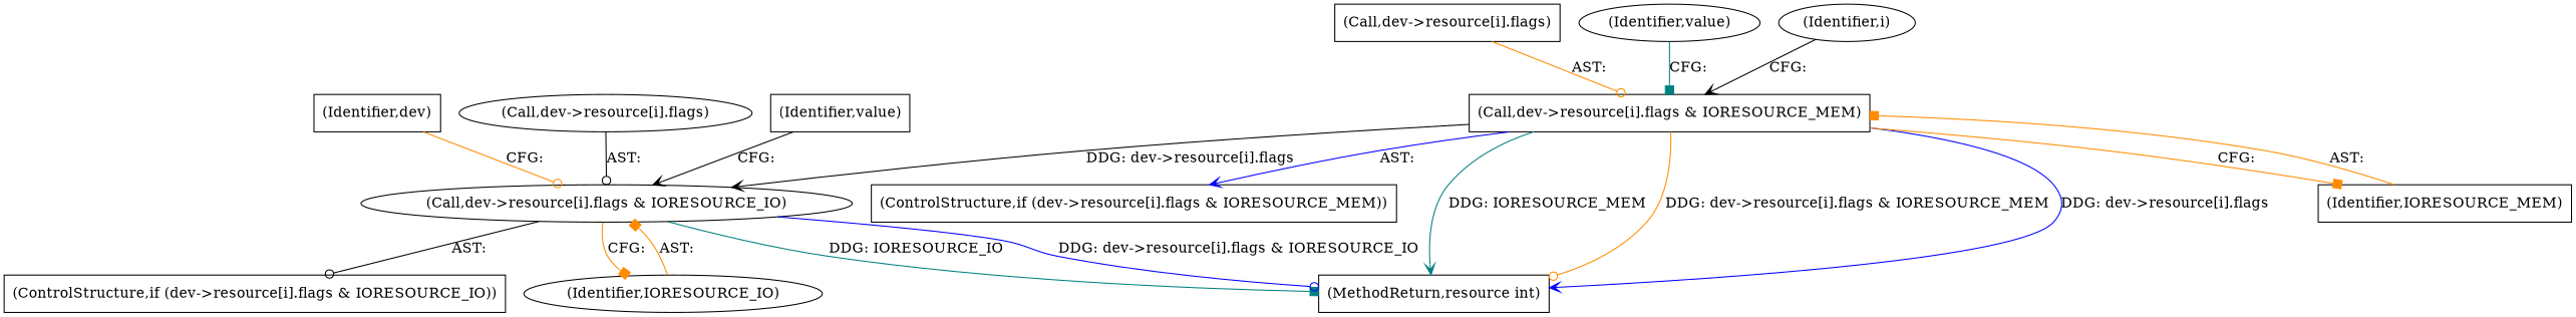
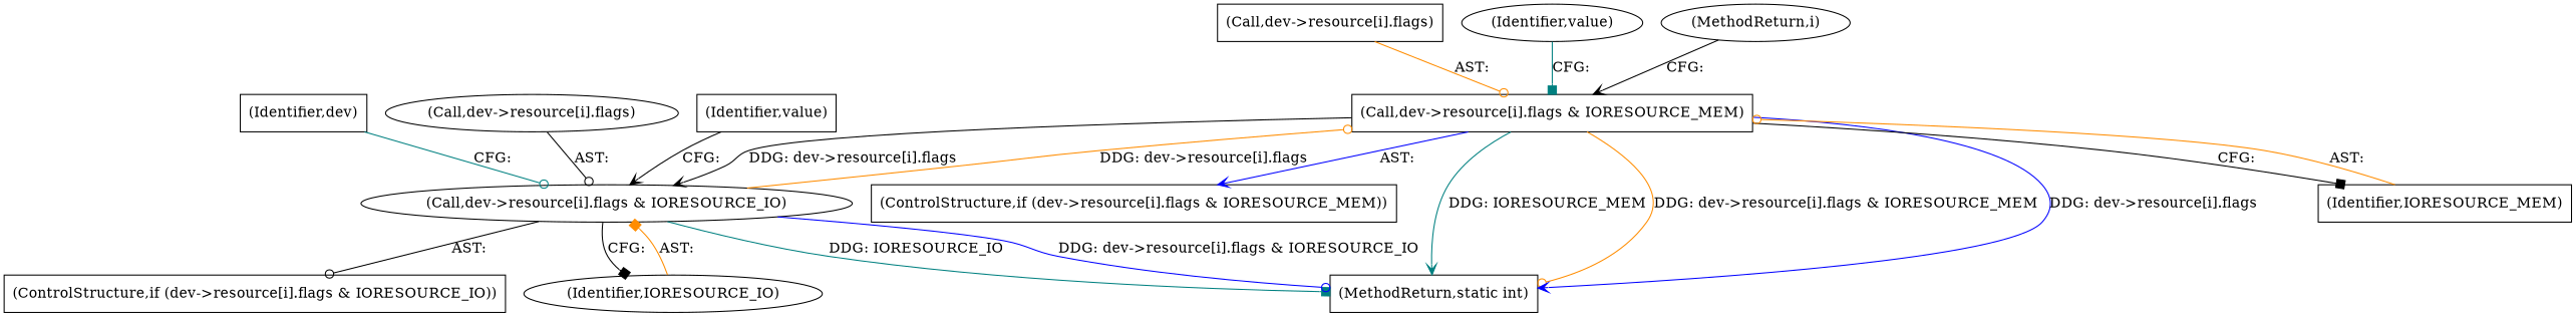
  digraph {
    node [shape=box]
    edge [arrowhead=odot color=black]
    n1 [label="(Call,dev->resource[i].flags & IORESOURCE_MEM)"]
    n2 [label="(Call,dev->resource[i].flags & IORESOURCE_IO)" shape=ellipse]
    n3 [label="(ControlStructure,if (dev->resource[i].flags & IORESOURCE_MEM))"]
-   n4 [label="(MethodReturn,resource int)"]
+   n4 [label="(MethodReturn,static int)"]
    n5 [label="(Identifier,IORESOURCE_MEM)"]
    n6 [label="(ControlStructure,if (dev->resource[i].flags & IORESOURCE_IO))"]
    n7 [label="(Identifier,IORESOURCE_IO)" shape=ellipse]
    n8 [label="(Call,dev->resource[i].flags)"]
    n9 [label="(Identifier,value)" shape=ellipse]
    n10 [label="(Identifier,dev)"]
-   n11 [label="(Identifier,i)" shape=ellipse]
+   n11 [label="(MethodReturn,i)" shape=ellipse]
    n12 [label="(Call,dev->resource[i].flags)" shape=ellipse]
    n13 [label="(Identifier,value)"]
    n1 -> n2 [arrowhead=vee label="DDG: dev->resource[i].flags"]
    n1 -> n3 [arrowhead=vee color=blue label="AST: "]
    n1 -> n4 [arrowhead=vee color=teal label="DDG: IORESOURCE_MEM"]
    n1 -> n4 [color=darkorange label="DDG: dev->resource[i].flags & IORESOURCE_MEM"]
    n1 -> n4 [arrowhead=vee color=blue label="DDG: dev->resource[i].flags"]
-   n1 -> n5 [arrowhead=box color=darkorange label="CFG: "]
+   n1 -> n5 [arrowhead=box label="CFG: "]
+   n2 -> n1 [color=darkorange label="DDG: dev->resource[i].flags"]
    n2 -> n4 [arrowhead=box color=teal label="DDG: IORESOURCE_IO"]
    n2 -> n4 [color=blue label="DDG: dev->resource[i].flags & IORESOURCE_IO"]
    n2 -> n6 [label="AST: "]
-   n2 -> n7 [arrowhead=box color=darkorange label="CFG: "]
-   n5 -> n1 [arrowhead=box color=darkorange label="AST: "]
+   n2 -> n7 [arrowhead=box label="CFG: "]
+   n5 -> n1 [color=darkorange label="AST: "]
    n7 -> n2 [arrowhead=box color=darkorange label="AST: "]
    n8 -> n1 [color=darkorange label="AST: "]
    n9 -> n1 [arrowhead=box color=teal label="CFG: "]
-   n10 -> n2 [color=darkorange label="CFG: "]
+   n10 -> n2 [color=teal label="CFG: "]
    n11 -> n1 [arrowhead=vee label="CFG: "]
    n12 -> n2 [label="AST: "]
    n13 -> n2 [arrowhead=vee label="CFG: "]
  }
